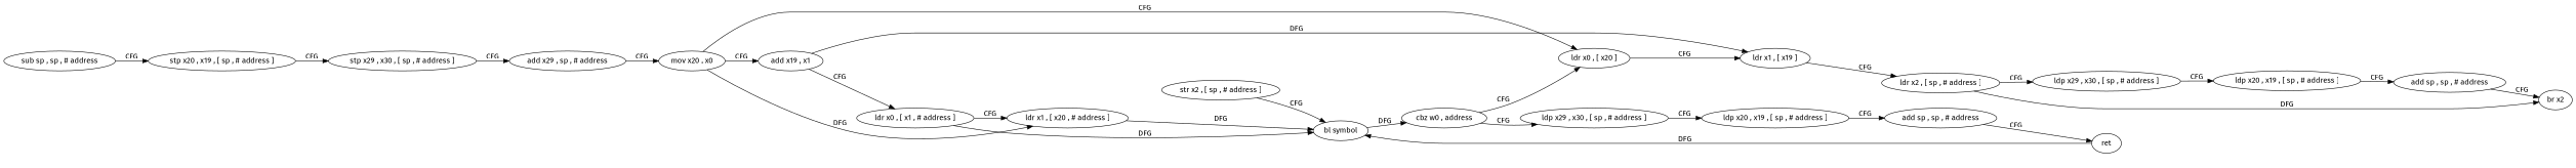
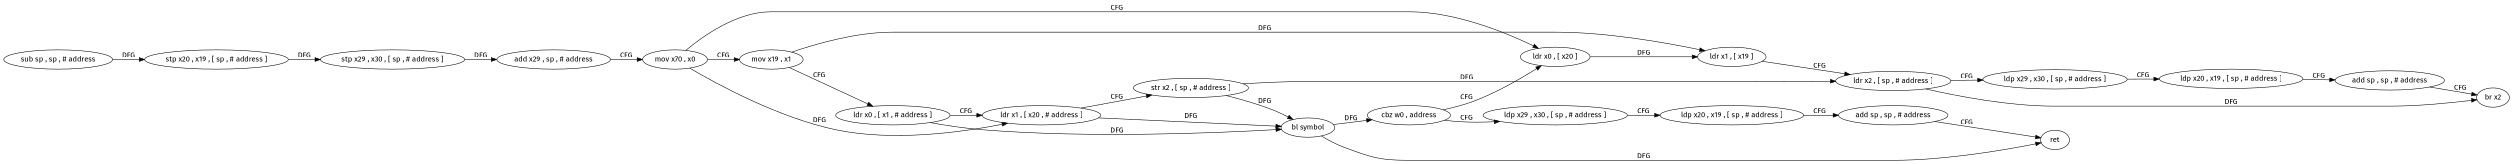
  digraph {
    fontname="Fira Sans"
    rankdir=LR
    node [fontname="Fira Sans"]
    edge [fontname="Fira Sans"]
    n1 [label="sub sp , sp , # address"]
    n2 [label="stp x20 , x19 , [ sp , # address ]"]
    n3 [label="stp x29 , x30 , [ sp , # address ]"]
    n4 [label="add x29 , sp , # address"]
-   n5 [label="mov x20 , x0"]
-   n6 [label="add x19 , x1"]
+   n5 [label="mov x70 , x0"]
+   n6 [label="mov x19 , x1"]
    n7 [label="ldr x1 , [ x20 , # address ]"]
    n8 [label="ldr x0 , [ x20 ]"]
    n9 [label="ldr x0 , [ x1 , # address ]"]
    n10 [label="ldr x1 , [ x19 ]"]
    n11 [label="bl symbol"]
    n12 [label="str x2 , [ sp , # address ]"]
    n13 [label="ldr x2 , [ sp , # address ]"]
    n14 [label="cbz w0 , address"]
    n15 [label=ret]
    n16 [label="ldp x29 , x30 , [ sp , # address ]"]
    n17 [label="br x2"]
    n18 [label="ldp x29 , x30 , [ sp , # address ]"]
    n19 [label="ldp x20 , x19 , [ sp , # address ]"]
    n20 [label="add sp , sp , # address"]
    n21 [label="ldp x20 , x19 , [ sp , # address ]"]
    n22 [label="add sp , sp , # address"]
-   n1 -> n2 [label=CFG]
-   n2 -> n3 [label=CFG]
-   n3 -> n4 [label=CFG]
+   n1 -> n2 [label=DFG]
+   n2 -> n3 [label=DFG]
+   n3 -> n4 [label=DFG]
    n4 -> n5 [label=CFG]
    n5 -> n6 [label=CFG]
    n5 -> n7 [label=DFG]
    n5 -> n8 [label=CFG]
    n6 -> n9 [label=CFG]
    n6 -> n10 [label=DFG]
    n7 -> n11 [label=DFG]
-   n8 -> n10 [label=CFG]
+   n7 -> n12 [label=CFG]
+   n8 -> n10 [label=DFG]
    n9 -> n7 [label=CFG]
    n9 -> n11 [label=DFG]
    n10 -> n13 [label=CFG]
    n11 -> n14 [label=DFG]
-   n15 -> n11 [label=DFG]
-   n12 -> n11 [label=CFG]
+   n11 -> n15 [label=DFG]
+   n12 -> n11 [label=DFG]
+   n12 -> n13 [label=DFG]
    n13 -> n16 [label=CFG]
    n13 -> n17 [label=DFG]
    n14 -> n8 [label=CFG]
    n14 -> n18 [label=CFG]
    n16 -> n21 [label=CFG]
    n18 -> n19 [label=CFG]
    n19 -> n20 [label=CFG]
    n20 -> n15 [label=CFG]
    n21 -> n22 [label=CFG]
    n22 -> n17 [label=CFG]
  }
